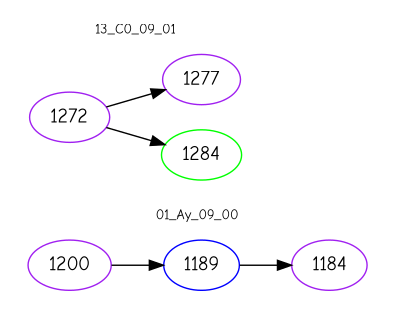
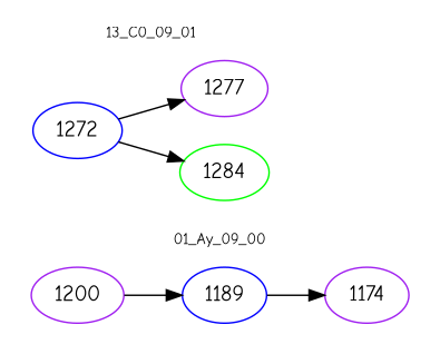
  digraph {
    fontname="Comic Neue"
    rankdir=LR
    node [color=purple fontname="Comic Neue"]
    edge [color=black fontname="Comic Neue"]
    n1 [color=blue label=1189]
    n2 [label=1200]
-   n3 [label=1184]
-   n4 [label=1272]
+   n3 [label=1174]
+   n4 [color=blue label=1272]
    n5 [color=green label=1284]
    n6 [label=1277]
    subgraph cluster_1 {
      color=white
      fontsize=10
      label="01_Ay_09_00"
      n1
      n2
      n3
    }
    subgraph cluster_2 {
      color=white
      fontsize=10
      label="13_C0_09_01"
      n4
      n5
      n6
    }
    n1 -> n3
    n2 -> n1
    n4 -> n5
    n4 -> n6
  }
